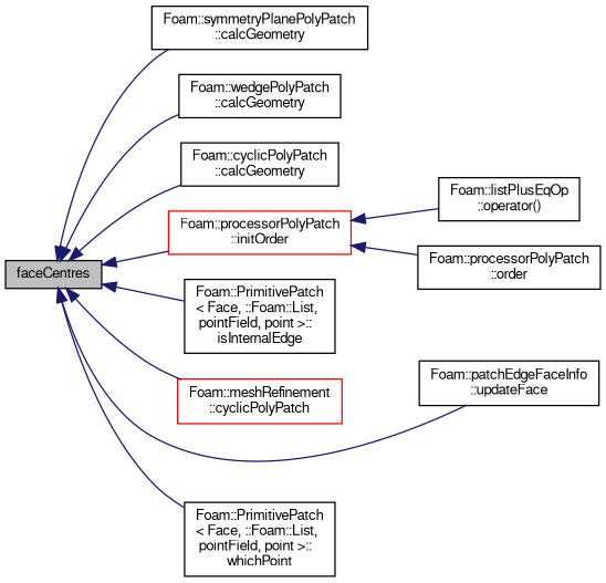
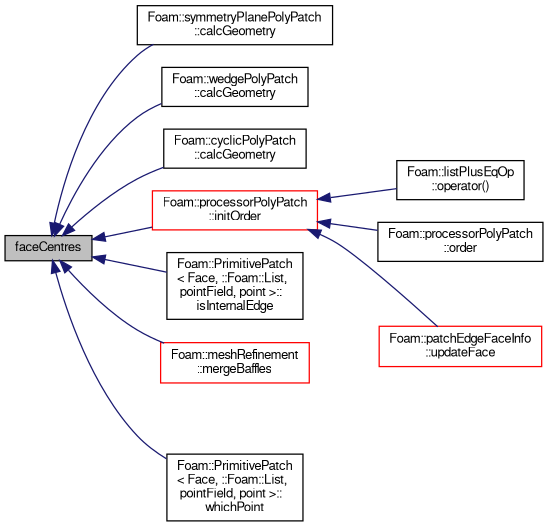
  digraph {
    rankdir=LR
    node [color=black fontname=FreeSans fontsize=10 shape=record]
    edge [color=midnightblue dir=back fontname=FreeSans fontsize=10 labelfontname=FreeSans labelfontsize=10 style=solid]
    n1 [fillcolor=grey75 fontcolor=black height=0.2 label=faceCentres style=filled width=0.4]
    n2 [height=0.2 label="Foam::symmetryPlanePolyPatch\l::calcGeometry" width=0.4]
    n3 [height=0.2 label="Foam::wedgePolyPatch\l::calcGeometry" width=0.4]
    n4 [height=0.2 label="Foam::cyclicPolyPatch\l::calcGeometry" width=0.4]
    n5 [color=red height=0.2 label="Foam::processorPolyPatch\l::initOrder" width=0.4]
    n6 [height=0.2 label="Foam::PrimitivePatch\l\< Face, ::Foam::List,\l pointField, point \>::\lisInternalEdge" width=0.4]
-   n7 [color=red height=0.2 label="Foam::meshRefinement\l::cyclicPolyPatch" width=0.4]
-   n8 [height=0.2 label="Foam::patchEdgeFaceInfo\l::updateFace" width=0.4]
+   n7 [color=red height=0.2 label="Foam::meshRefinement\l::mergeBaffles" width=0.4]
+   n8 [color=red height=0.2 label="Foam::patchEdgeFaceInfo\l::updateFace" width=0.4]
    n9 [height=0.2 label="Foam::PrimitivePatch\l\< Face, ::Foam::List,\l pointField, point \>::\lwhichPoint" width=0.4]
    n10 [height=0.2 label="Foam::listPlusEqOp\l::operator()" width=0.4]
    n11 [height=0.2 label="Foam::processorPolyPatch\l::order" width=0.4]
    n1 -> n2
    n1 -> n3
    n1 -> n4
    n1 -> n5
    n1 -> n6
    n1 -> n7
-   n1 -> n8
+   n5 -> n8
    n1 -> n9
    n5 -> n10
    n5 -> n11
  }
